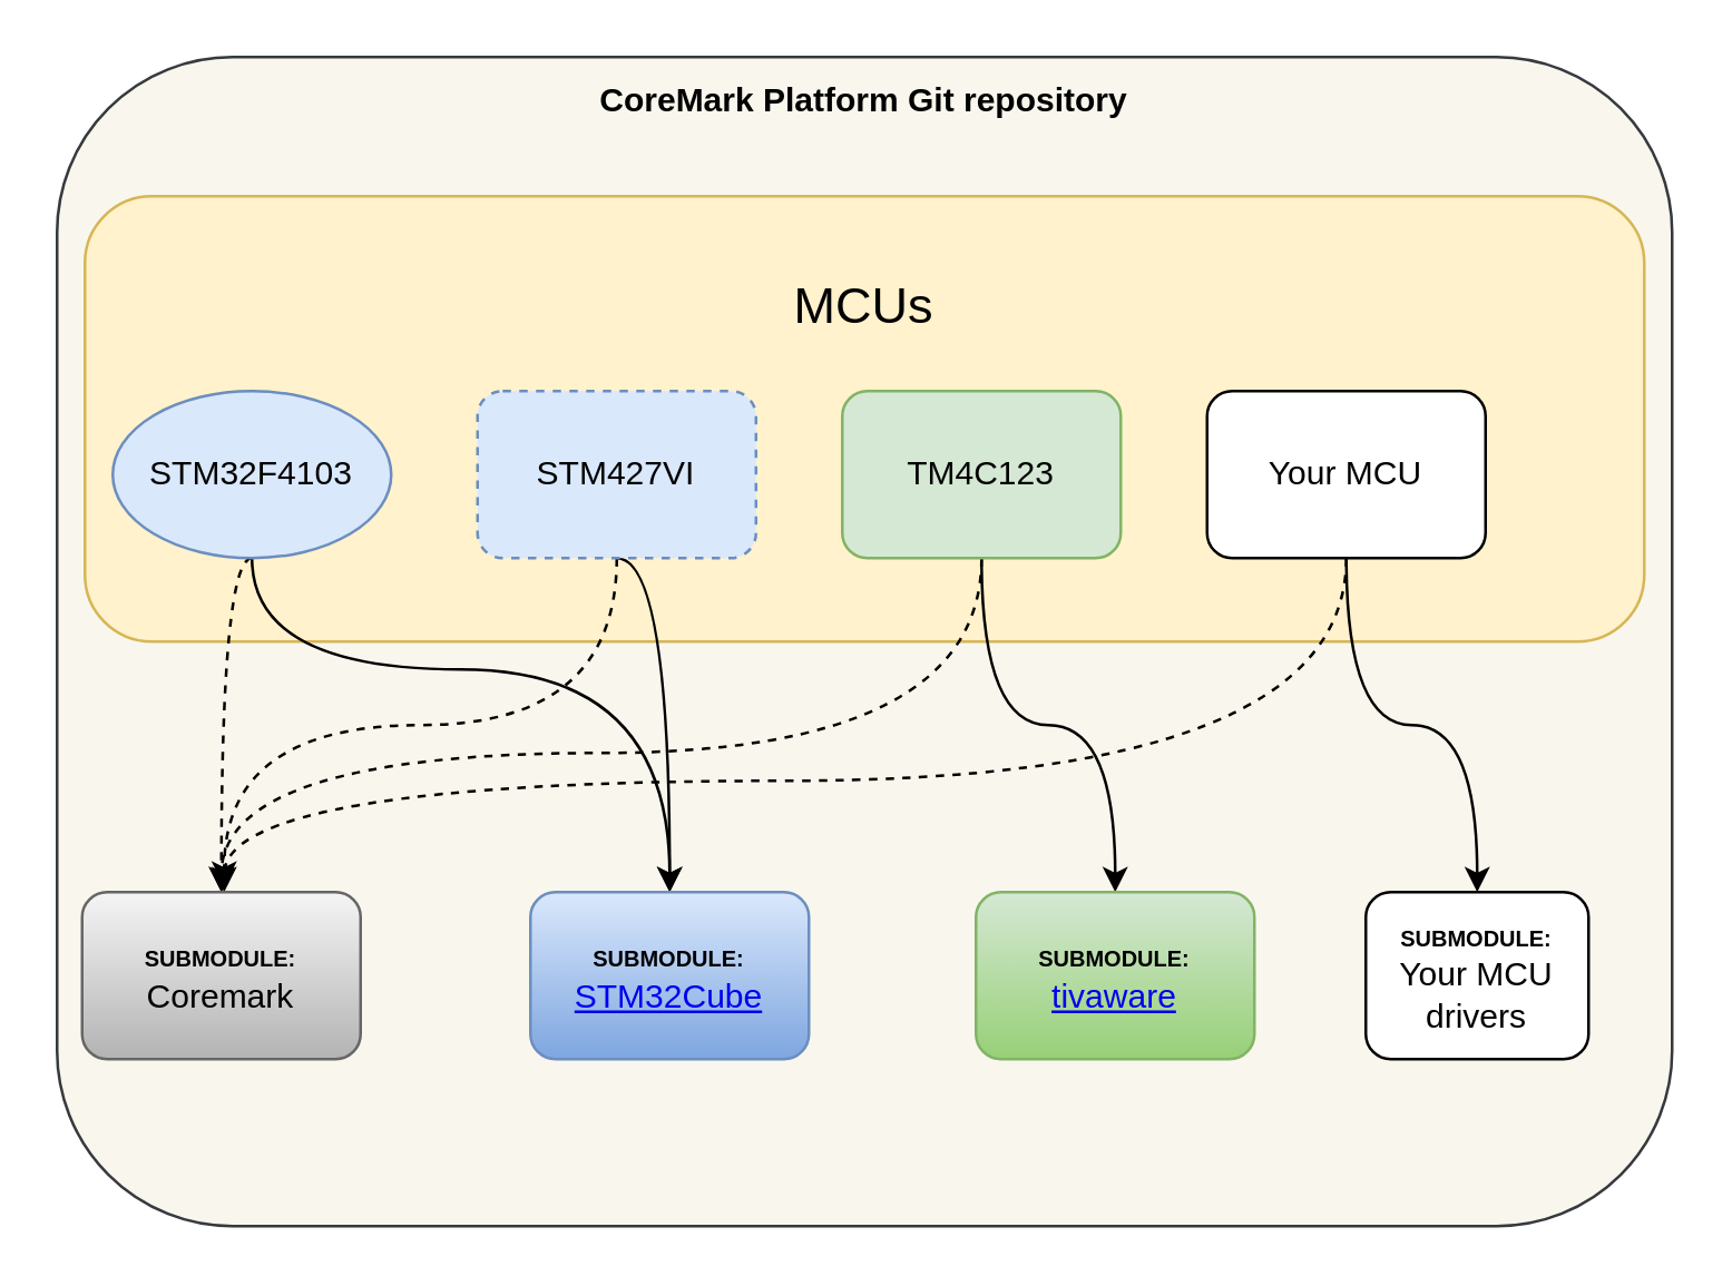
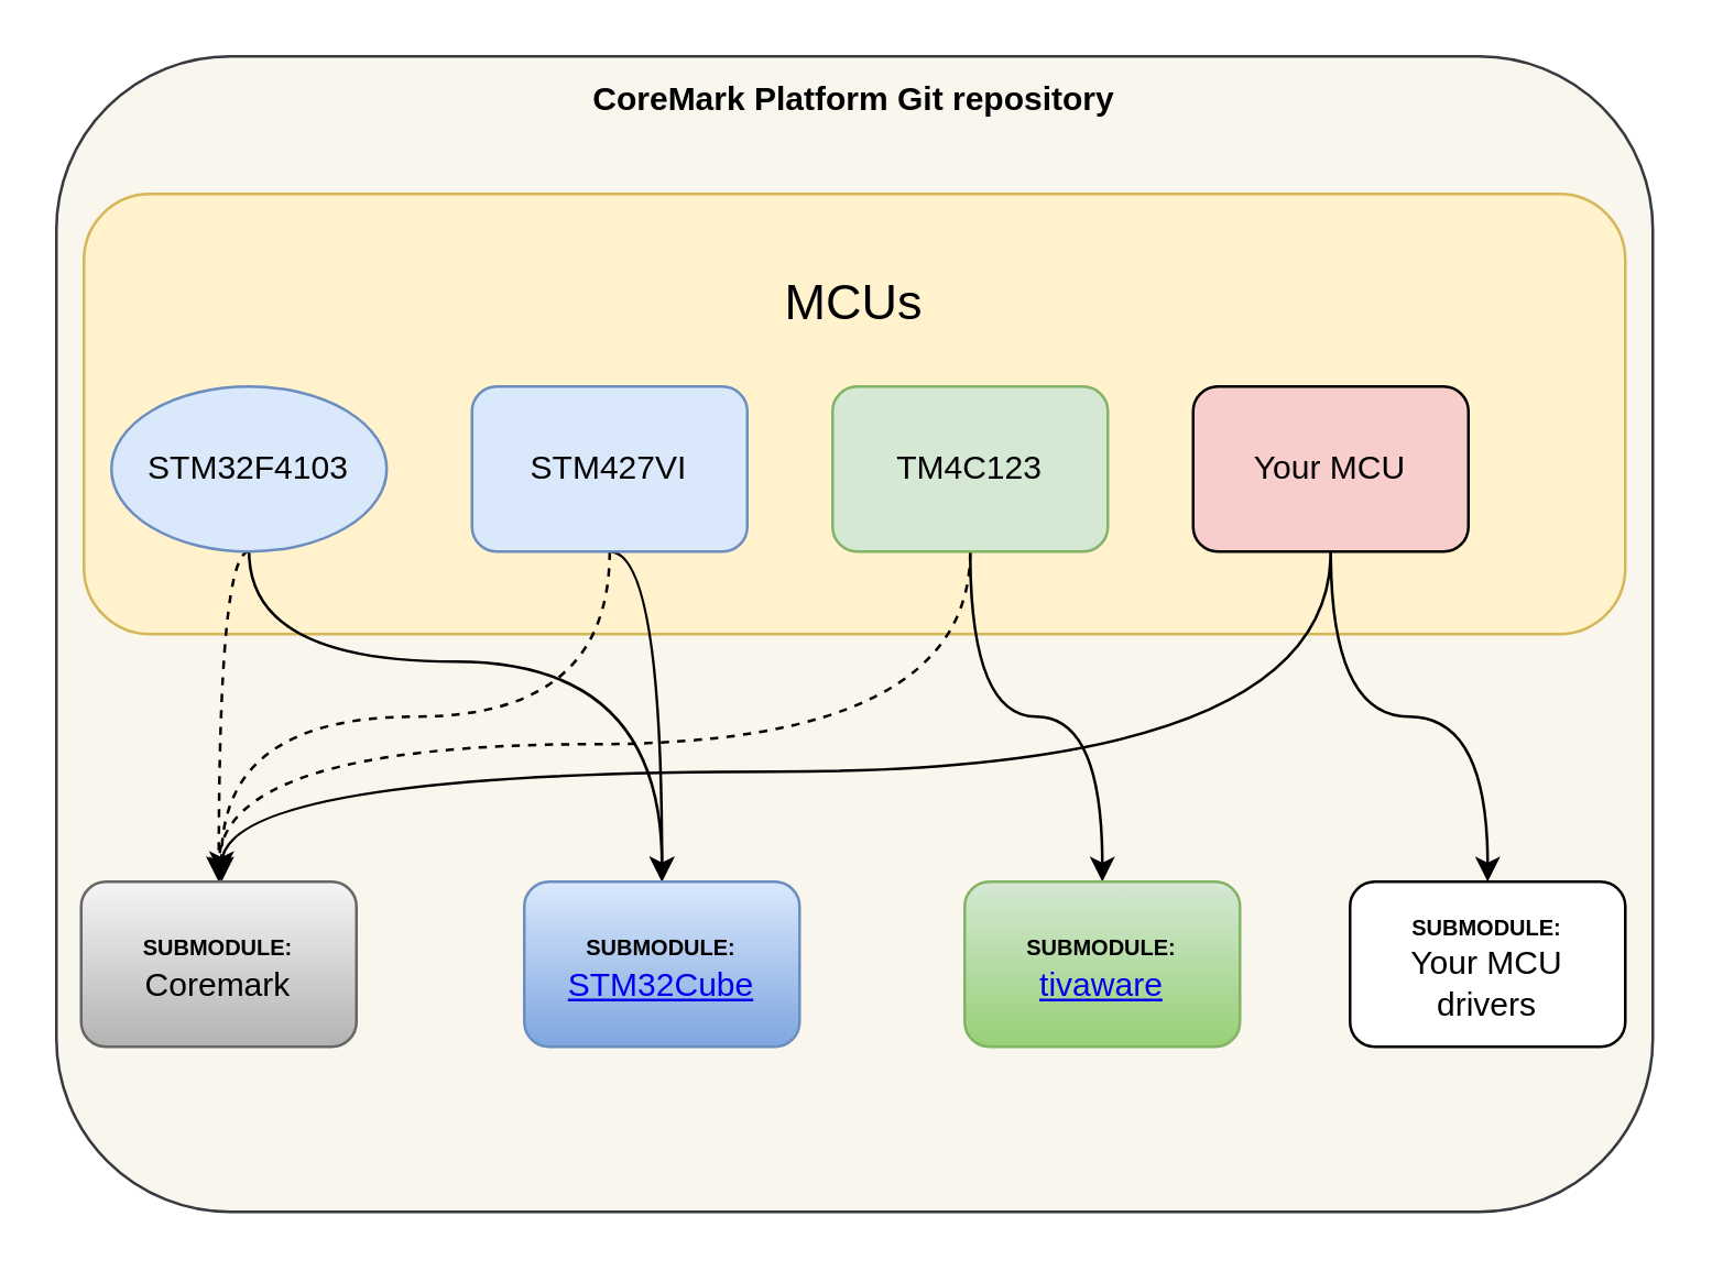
  <mxCell id="0" />
  <mxCell id="1" parent="0" />
  <mxCell id="2" value="&lt;b&gt;CoreMark Platform Git repository&lt;br&gt;&lt;/b&gt;&lt;br&gt;&lt;br&gt;&lt;br&gt;&lt;br&gt;&lt;br&gt;&lt;br&gt;&lt;br&gt;&lt;br&gt;&lt;br&gt;&lt;br&gt;&lt;br&gt;&lt;br&gt;&lt;br&gt;&lt;br&gt;&lt;br&gt;&lt;br&gt;&lt;br&gt;&lt;br&gt;&lt;br&gt;&lt;br&gt;&lt;br&gt;&lt;br&gt;&lt;br&gt;&lt;br&gt;&lt;br&gt;&lt;br&gt;&lt;br&gt;" style="rounded=1;whiteSpace=wrap;html=1;fillColor=#f9f7ed;strokeColor=#36393d;" parent="1" vertex="1"><mxGeometry x="20" y="20" width="580" height="420" as="geometry" /></mxCell>
  <mxCell id="3" value="&lt;font style=&quot;font-size: 18px&quot;&gt;MCUs&lt;br&gt;&lt;br&gt;&lt;br&gt;&lt;br&gt;&lt;/font&gt;&lt;br&gt;" style="rounded=1;whiteSpace=wrap;html=1;fillColor=#fff2cc;strokeColor=#d6b656;" parent="1" vertex="1"><mxGeometry x="30" y="70" width="560" height="160" as="geometry" /></mxCell>
  <mxCell id="4" style="edgeStyle=orthogonalEdgeStyle;rounded=0;orthogonalLoop=1;jettySize=auto;html=1;exitX=0.5;exitY=1;exitDx=0;exitDy=0;entryX=0.5;entryY=0;entryDx=0;entryDy=0;curved=1;dashed=1;" parent="1" source="6" target="16" edge="1"><mxGeometry relative="1" as="geometry"><Array as="points"><mxPoint x="79" y="200" /></Array></mxGeometry></mxCell>
  <mxCell id="5" style="edgeStyle=orthogonalEdgeStyle;rounded=0;orthogonalLoop=1;jettySize=auto;html=1;jumpStyle=arc;curved=1;" parent="1" source="6" target="17" edge="1"><mxGeometry relative="1" as="geometry"><Array as="points"><mxPoint x="90" y="240" /><mxPoint x="240" y="240" /></Array></mxGeometry></mxCell>
  <mxCell id="6" value="STM32F4103" style="ellipse;whiteSpace=wrap;html=1;fillColor=#dae8fc;strokeColor=#6c8ebf;" parent="1" vertex="1"><mxGeometry x="40" y="140" width="100" height="60" as="geometry" /></mxCell>
  <mxCell id="7" style="edgeStyle=orthogonalEdgeStyle;rounded=0;orthogonalLoop=1;jettySize=auto;html=1;curved=1;strokeColor=#000000;dashed=1;" parent="1" source="9" edge="1"><mxGeometry relative="1" as="geometry"><mxPoint x="80" y="318" as="targetPoint" /><Array as="points"><mxPoint x="221" y="260" /><mxPoint x="80" y="260" /></Array></mxGeometry></mxCell>
  <mxCell id="8" style="edgeStyle=orthogonalEdgeStyle;rounded=0;orthogonalLoop=1;jettySize=auto;html=1;curved=1;exitX=0.5;exitY=1;exitDx=0;exitDy=0;" parent="1" source="9" edge="1"><mxGeometry relative="1" as="geometry"><mxPoint x="240" y="320" as="targetPoint" /><Array as="points"><mxPoint x="240" y="200" /></Array></mxGeometry></mxCell>
- <mxCell id="9" value="STM427VI" style="rounded=1;whiteSpace=wrap;html=1;fillColor=#dae8fc;strokeColor=#6c8ebf;dashed=1;" parent="1" vertex="1"><mxGeometry x="171" y="140" width="100" height="60" as="geometry" /></mxCell>
+ <mxCell id="9" value="STM427VI" style="rounded=1;whiteSpace=wrap;html=1;fillColor=#dae8fc;strokeColor=#6c8ebf;" parent="1" vertex="1"><mxGeometry x="171" y="140" width="100" height="60" as="geometry" /></mxCell>
  <mxCell id="10" style="edgeStyle=orthogonalEdgeStyle;rounded=0;orthogonalLoop=1;jettySize=auto;html=1;entryX=0.5;entryY=0;entryDx=0;entryDy=0;curved=1;" parent="1" source="12" target="18" edge="1"><mxGeometry relative="1" as="geometry"><Array as="points"><mxPoint x="352" y="260" /><mxPoint x="400" y="260" /></Array></mxGeometry></mxCell>
  <mxCell id="11" style="edgeStyle=orthogonalEdgeStyle;rounded=0;orthogonalLoop=1;jettySize=auto;html=1;entryX=0.5;entryY=0;entryDx=0;entryDy=0;curved=1;dashed=1;" parent="1" source="12" target="16" edge="1"><mxGeometry relative="1" as="geometry"><Array as="points"><mxPoint x="352" y="270" /><mxPoint x="79" y="270" /></Array></mxGeometry></mxCell>
  <mxCell id="12" value="TM4C123" style="rounded=1;whiteSpace=wrap;html=1;fillColor=#d5e8d4;strokeColor=#82b366;" parent="1" vertex="1"><mxGeometry x="302" y="140" width="100" height="60" as="geometry" /></mxCell>
- <mxCell id="13" style="edgeStyle=orthogonalEdgeStyle;rounded=0;orthogonalLoop=1;jettySize=auto;html=1;jumpStyle=arc;curved=1;dashed=1;" parent="1" source="15" target="16" edge="1"><mxGeometry relative="1" as="geometry"><Array as="points"><mxPoint x="483" y="280" /><mxPoint x="80" y="280" /></Array></mxGeometry></mxCell>
+ <mxCell id="13" style="edgeStyle=orthogonalEdgeStyle;rounded=0;orthogonalLoop=1;jettySize=auto;html=1;jumpStyle=arc;curved=1;dashed=0;" parent="1" source="15" target="16" edge="1"><mxGeometry relative="1" as="geometry"><Array as="points"><mxPoint x="483" y="280" /><mxPoint x="80" y="280" /></Array></mxGeometry></mxCell>
  <mxCell id="14" style="edgeStyle=orthogonalEdgeStyle;curved=1;rounded=0;jumpStyle=arc;orthogonalLoop=1;jettySize=auto;html=1;" parent="1" source="15" target="19" edge="1"><mxGeometry relative="1" as="geometry" /></mxCell>
- <mxCell id="15" value="Your MCU" style="rounded=1;whiteSpace=wrap;html=1;" parent="1" vertex="1"><mxGeometry x="433" y="140" width="100" height="60" as="geometry" /></mxCell>
+ <mxCell id="15" value="Your MCU" style="rounded=1;whiteSpace=wrap;html=1;fillColor=#f8cecc;" parent="1" vertex="1"><mxGeometry x="433" y="140" width="100" height="60" as="geometry" /></mxCell>
  <mxCell id="16" value="&lt;font style=&quot;font-size: 8px&quot;&gt;&lt;b&gt;&lt;font style=&quot;font-size: 8px&quot;&gt;SUBMODULE&lt;/font&gt;:&lt;br&gt;&lt;/b&gt;&lt;/font&gt;Coremark&lt;br&gt;" style="rounded=1;whiteSpace=wrap;html=1;gradientColor=#b3b3b3;fillColor=#f5f5f5;strokeColor=#666666;" parent="1" vertex="1"><mxGeometry x="29" y="320" width="100" height="60" as="geometry" /></mxCell>
  <mxCell id="17" value="&lt;b&gt;&lt;font style=&quot;font-size: 8px&quot;&gt;SUBMODULE&lt;/font&gt;&lt;span style=&quot;font-size: 8px&quot;&gt;:&lt;/span&gt;&lt;br style=&quot;font-size: 8px&quot;&gt;&lt;/b&gt;&lt;font color=&quot;#000000&quot;&gt;&lt;a href=&quot;https://github.com/STM32-base/STM32-base-STM32Cube/tree/94760a7b77e0d9b9df20da6967aec5239387f643&quot;&gt;STM32Cube&lt;/a&gt;&lt;/font&gt;" style="rounded=1;whiteSpace=wrap;html=1;fillColor=#dae8fc;strokeColor=#6c8ebf;gradientColor=#7ea6e0;" parent="1" vertex="1"><mxGeometry x="190" y="320" width="100" height="60" as="geometry" /></mxCell>
  <mxCell id="18" value="&lt;b&gt;&lt;font style=&quot;font-size: 8px&quot;&gt;SUBMODULE&lt;/font&gt;&lt;span style=&quot;font-size: 8px&quot;&gt;:&lt;/span&gt;&lt;br style=&quot;font-size: 8px&quot;&gt;&lt;/b&gt;&lt;font color=&quot;#000000&quot;&gt;&lt;a href=&quot;https://github.com/Igor-Misic/TivaWare_C_Series_Driverlib/tree/56725ef246ca2bf524a69f5f2167c1b286492828&quot;&gt;tivaware&lt;/a&gt;&lt;/font&gt;" style="rounded=1;whiteSpace=wrap;html=1;gradientColor=#97d077;fillColor=#d5e8d4;strokeColor=#82b366;" parent="1" vertex="1"><mxGeometry x="350" y="320" width="100" height="60" as="geometry" /></mxCell>
- <mxCell id="19" value="&lt;b&gt;&lt;font style=&quot;font-size: 8px&quot;&gt;SUBMODULE&lt;/font&gt;&lt;span style=&quot;font-size: 8px&quot;&gt;:&lt;/span&gt;&lt;br style=&quot;font-size: 8px&quot;&gt;&lt;/b&gt;Your MCU&lt;br&gt;drivers" style="rounded=1;whiteSpace=wrap;html=1;" parent="1" vertex="1"><mxGeometry x="490" y="320" width="80" height="60" as="geometry" /></mxCell>
+ <mxCell id="19" value="&lt;b&gt;&lt;font style=&quot;font-size: 8px&quot;&gt;SUBMODULE&lt;/font&gt;&lt;span style=&quot;font-size: 8px&quot;&gt;:&lt;/span&gt;&lt;br style=&quot;font-size: 8px&quot;&gt;&lt;/b&gt;Your MCU&lt;br&gt;drivers" style="rounded=1;whiteSpace=wrap;html=1;" parent="1" vertex="1"><mxGeometry x="490" y="320" width="100" height="60" as="geometry" /></mxCell>
